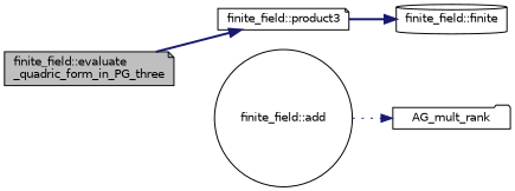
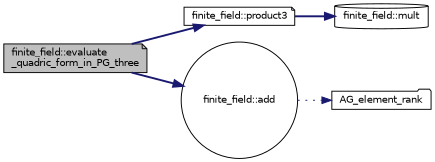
  digraph {
    rankdir=LR
    node [color=black fillcolor=white fontname=Helvetica fontsize=10 shape=note style=filled]
    edge [color=midnightblue fontname=Helvetica fontsize=10 labelfontname=Helvetica labelfontsize=10 style=bold]
    n1 [fillcolor=grey75 fontcolor=black height=0.2 label="finite_field::evaluate\l_quadric_form_in_PG_three" width=0.4]
    n2 [height=0.2 label="finite_field::product3" width=0.4]
    n3 [height=0.2 label="finite_field::add" shape=circle width=0.4]
-   n4 [height=0.2 label="finite_field::finite" shape=cylinder width=0.4]
-   n5 [height=0.2 label=AG_mult_rank shape=folder width=0.4]
+   n4 [height=0.2 label="finite_field::mult" shape=cylinder width=0.4]
+   n5 [height=0.2 label=AG_element_rank shape=folder width=0.4]
    n1 -> n2
+   n1 -> n3
    n2 -> n4
    n3 -> n5 [style=dotted]
  }
